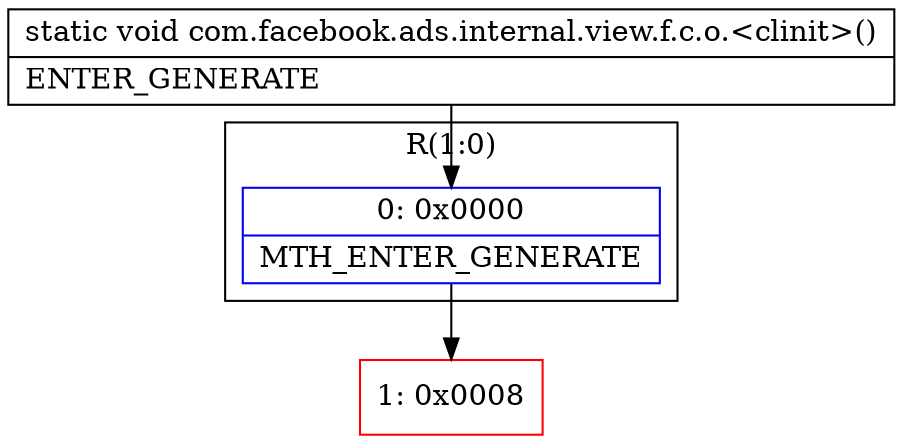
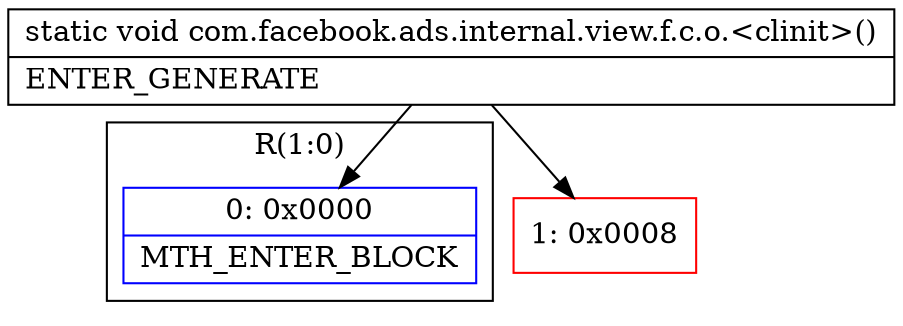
  digraph {
    node [shape=record]
-   n1 [color=blue label="{0\:\ 0x0000|MTH_ENTER_GENERATE\l}"]
+   n1 [color=blue label="{0\:\ 0x0000|MTH_ENTER_BLOCK\l}"]
    n2 [color=red label="{1\:\ 0x0008}"]
    n3 [label="{static void com.facebook.ads.internal.view.f.c.o.\<clinit\>()  | ENTER_GENERATE\l}"]
    subgraph cluster_1 {
      label="R(1:0)"
      n1
    }
-   n1 -> n2
+   n3 -> n2
    n3 -> n1
  }
